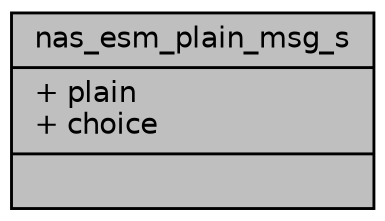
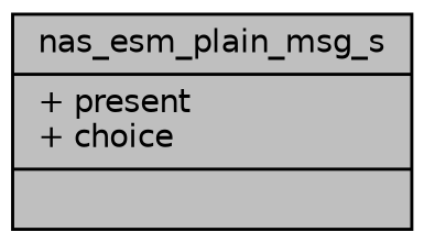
  digraph {
-   n1 [color=black fillcolor=grey75 fontcolor=black fontname=Helvetica fontsize=10 height=0.2 label="{nas_esm_plain_msg_s\n|+ plain\l+ choice\l|}" shape=record style=filled width=0.4]
+   n1 [color=black fillcolor=grey75 fontcolor=black fontname=Helvetica fontsize=10 height=0.2 label="{nas_esm_plain_msg_s\n|+ present\l+ choice\l|}" shape=record style=filled width=0.4]
  }
